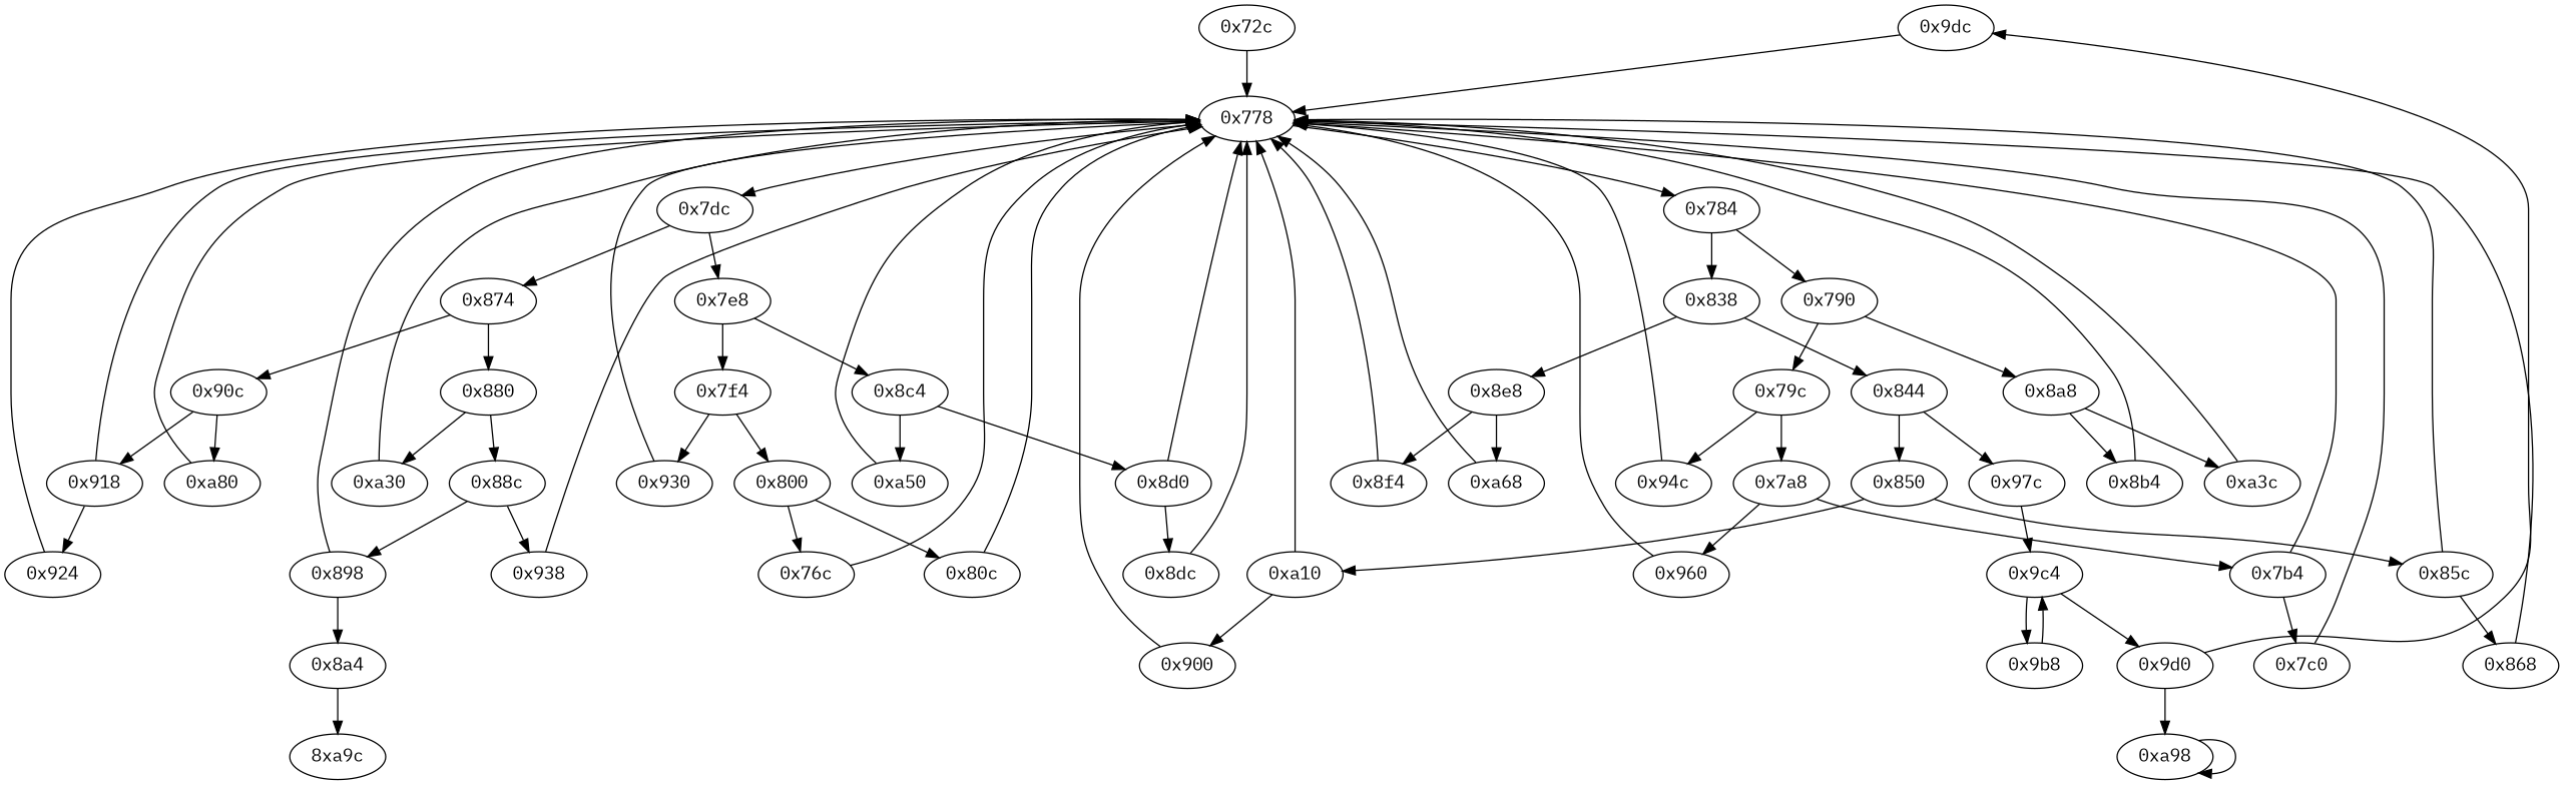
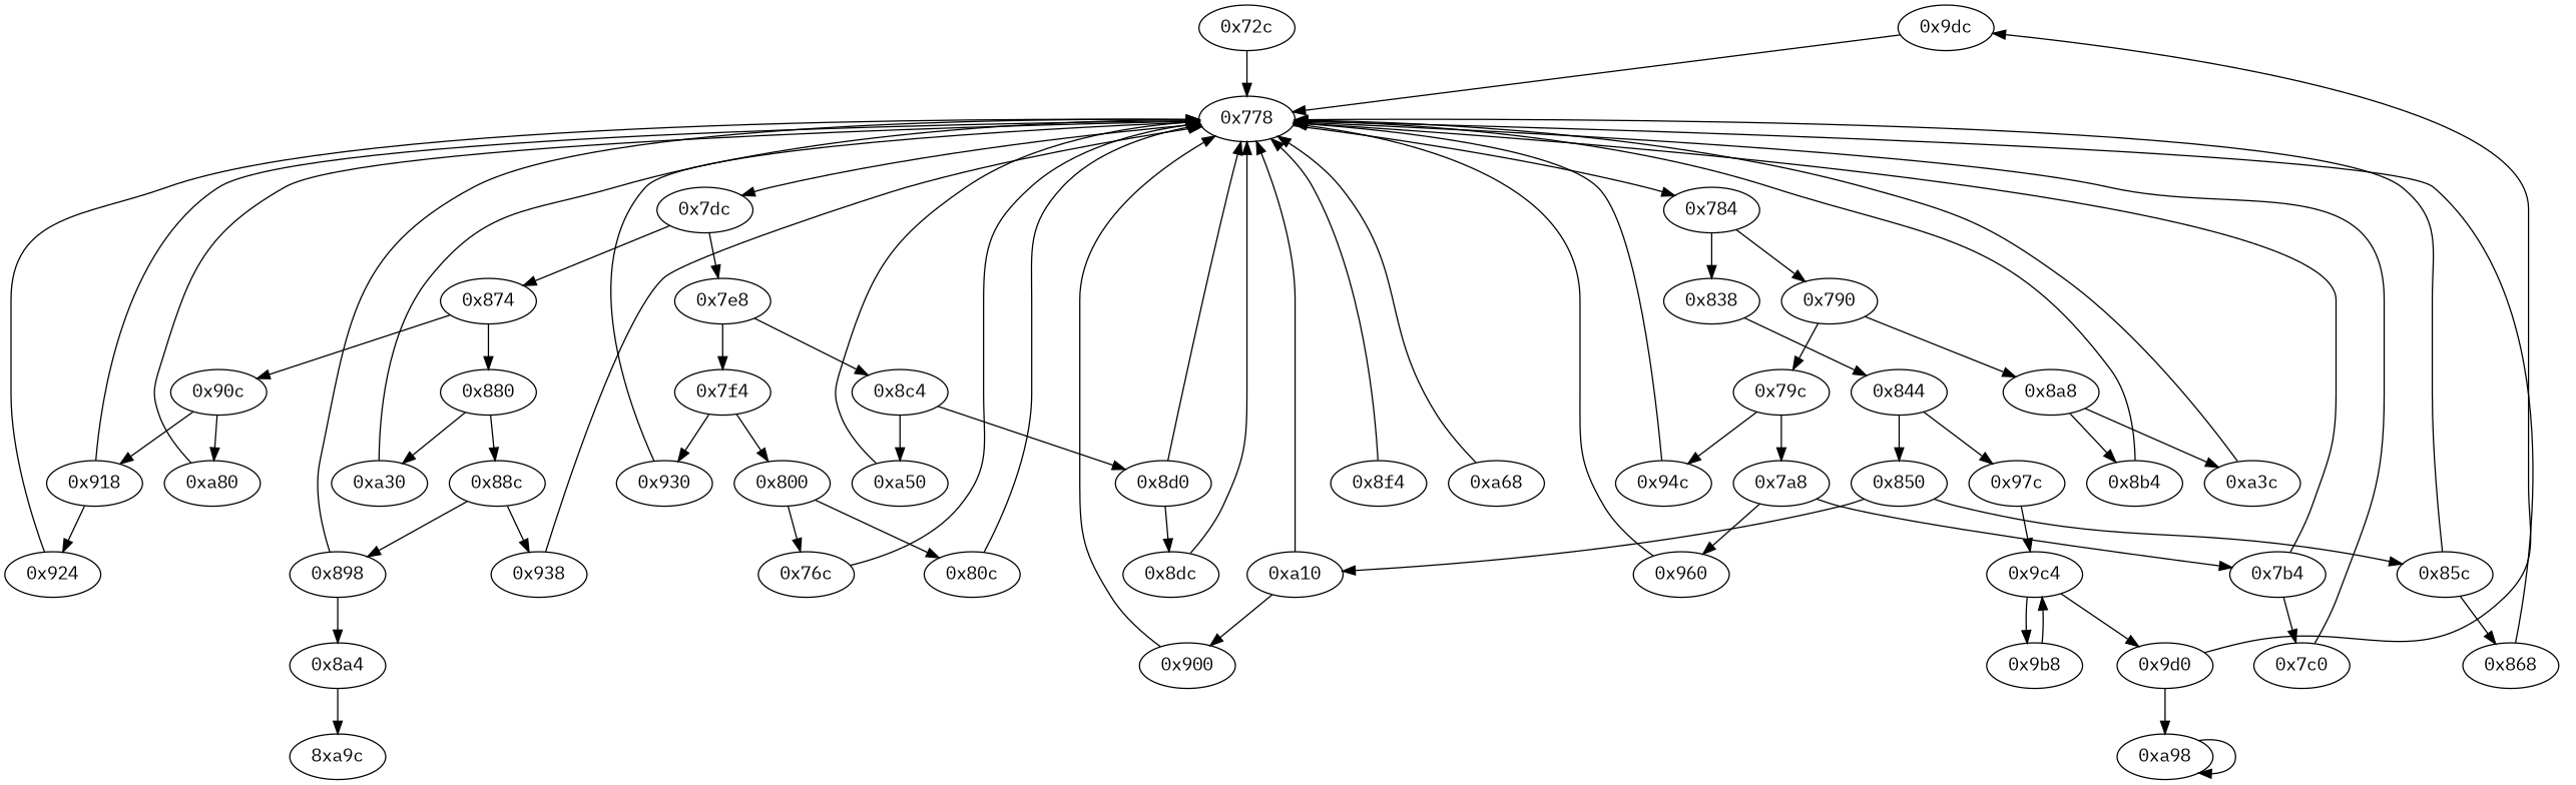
  digraph {
    fontname="IBM Plex Mono"
    node [fontname="IBM Plex Mono" opcode="[u'ldr', u'cmp', u'b']"]
    edge [fontname="IBM Plex Mono"]
    "0x9dc" [opcode="[u'ldr', u'mov', u'mov', u'ldrb', u'str', u'ldr', u'mov', u'mov', u'str', u'ldr', u'ldr', u'ldr', u'b']"]
    "0x9d0"
    "0xa98" [opcode="[u'b']"]
    "0x778"
    "0x784"
    "0x7dc"
    "0x8f4"
    "0x900" [opcode="[u'ldr', u'ldr', u'b']"]
    "0x790"
    "0x838"
    "0x7e8"
    "0x874"
    "0xa80" [opcode="[u'ldr', u'ldr', u'bl', u'str', u'ldr', u'b']"]
    "0xa68" [opcode="[u'ldrb', u'ldr', u'ldr', u'cmp', u'mov', u'b']"]
    "0x79c"
    "0x8a8"
-   "0x8e8"
    "0x844"
    "0x7a8"
    "0x94c" [opcode="[u'ldrb', u'ldr', u'cmp', u'mov', u'b']"]
    "0x8b4" [opcode="[u'ldr', u'cmp', u'ldr', u'b']"]
    "0xa3c" [opcode="[u'ldr', u'ldrb', u'strb', u'ldr', u'b']"]
    "0x97c" [opcode="[u'sub', u'str', u'mov', u'str', u'mov', u'mov', u'ldr', u'mov', u'str', u'mov', u'ldr', u'bl', u'mov', u'ldr', u'b']"]
    "0x850"
    "0x918"
    "0x924" [opcode="[u'ldr', u'mov', u'b']"]
    "0x960" [opcode="[u'ldr', u'cmp', u'mov', u'mov', u'strb', u'ldr', u'b']"]
    "0x7b4"
    "0x7c0" [opcode="[u'ldr', u'ldr', u'ldr', u'mov', u'bl', u'ldr', u'b']"]
    "0x880"
    "0x88c"
    "0xa30" [opcode="[u'mov', u'mov', u'b']"]
    "0x898"
    "0x938" [opcode="[u'ldr', u'add', u'str', u'ldr', u'b']"]
    "0x8a4" [opcode="[u'b']"]
    "0x9b8" [opcode="[u'mov', u'bl', u'ldr']"]
    "0x9c4"
    "0x7f4"
    "0x8c4"
    "0x800"
    "0x930" [opcode="[u'ldr', u'b']"]
    "0xa50" [opcode="[u'cmp', u'mov', u'mov', u'strb', u'ldr', u'b']"]
    "0x8d0"
    "0x76c" [opcode="[u'ldr', u'cmp', u'ldr']"]
    "0x80c" [opcode="[u'ldrb', u'str', u'ldr', u'ldr', u'ldr', u'ldr', u'cmp', u'mov', u'str', u'ldr', u'b']"]
    "0x8dc" [opcode="[u'mov', u'mov', u'b']"]
    "0x85c"
    "0xa10" [opcode="[u'str', u'ldr', u'ldr', u'bl', u'ldr', u'cmp', u'mov', u'b']"]
    "0x868" [opcode="[u'ldr', u'mov', u'b']"]
    n50 [label="8xa9c" opcode="[u'ldr', u'ldr', u'ldr', u'ldr', u'sub', u'mov', u'sub', u'pop']"]
    "0x90c"
    "0x72c" [opcode="[u'push', u'add', u'sub', u'mov', u'ldr', u'str', u'ldr', u'ldr', u'add', u'ldr', u'str', u'ldr', u'ldr', u'ldr', u'ldr', u'b']"]
    "0x9dc" -> "0x778"
    "0x9d0" -> "0x9dc"
    "0x9d0" -> "0xa98"
    "0xa98" -> "0xa98"
    "0x778" -> "0x784"
    "0x778" -> "0x7dc"
    "0x784" -> "0x790"
    "0x784" -> "0x838"
    "0x7dc" -> "0x7e8"
    "0x7dc" -> "0x874"
    "0x8f4" -> "0x778"
    "0x900" -> "0x778"
    "0x790" -> "0x79c"
    "0x790" -> "0x8a8"
-   "0x838" -> "0x8e8"
    "0x838" -> "0x844"
    "0x7e8" -> "0x7f4"
    "0x7e8" -> "0x8c4"
    "0x874" -> "0x880"
    "0x874" -> "0x90c"
    "0xa80" -> "0x778"
    "0xa68" -> "0x778"
    "0x79c" -> "0x7a8"
    "0x79c" -> "0x94c"
    "0x8a8" -> "0x8b4"
    "0x8a8" -> "0xa3c"
-   "0x8e8" -> "0x8f4"
-   "0x8e8" -> "0xa68"
    "0x844" -> "0x97c"
    "0x844" -> "0x850"
    "0x7a8" -> "0x960"
    "0x7a8" -> "0x7b4"
    "0x94c" -> "0x778"
    "0x8b4" -> "0x778"
    "0xa3c" -> "0x778"
    "0x97c" -> "0x9c4"
    "0x850" -> "0x85c"
    "0x850" -> "0xa10"
    "0x918" -> "0x778"
    "0x918" -> "0x924"
    "0x924" -> "0x778"
    "0x960" -> "0x778"
    "0x7b4" -> "0x778"
    "0x7b4" -> "0x7c0"
    "0x7c0" -> "0x778"
    "0x880" -> "0x88c"
    "0x880" -> "0xa30"
    "0x88c" -> "0x898"
    "0x88c" -> "0x938"
    "0xa30" -> "0x778"
    "0x898" -> "0x778"
    "0x898" -> "0x8a4"
    "0x938" -> "0x778"
    "0x8a4" -> n50
    "0x9b8" -> "0x9c4"
    "0x9c4" -> "0x9d0"
    "0x9c4" -> "0x9b8"
    "0x7f4" -> "0x800"
    "0x7f4" -> "0x930"
    "0x8c4" -> "0xa50"
    "0x8c4" -> "0x8d0"
    "0x800" -> "0x76c"
    "0x800" -> "0x80c"
    "0x930" -> "0x778"
    "0xa50" -> "0x778"
    "0x8d0" -> "0x778"
    "0x8d0" -> "0x8dc"
    "0x76c" -> "0x778"
    "0x80c" -> "0x778"
    "0x8dc" -> "0x778"
    "0x85c" -> "0x778"
    "0x85c" -> "0x868"
    "0xa10" -> "0x778"
    "0xa10" -> "0x900"
    "0x868" -> "0x778"
    "0x90c" -> "0xa80"
    "0x90c" -> "0x918"
    "0x72c" -> "0x778"
  }
